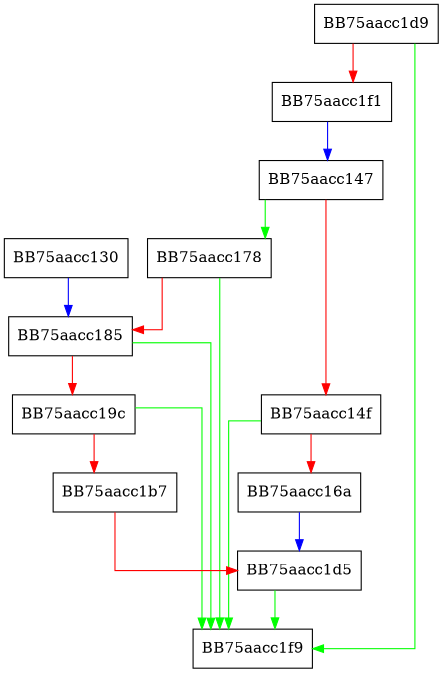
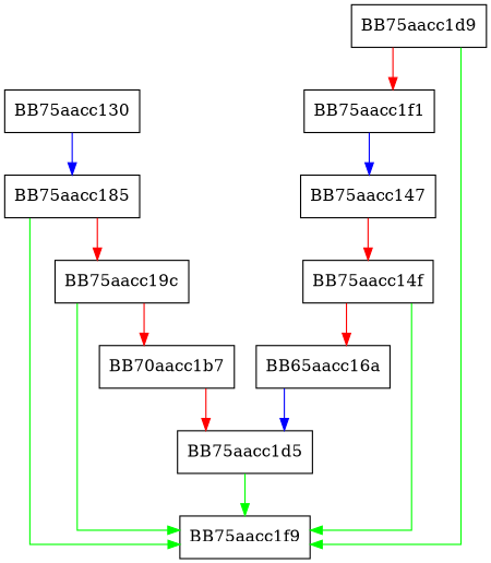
  digraph {
    splines=ortho
    node [shape=box]
    edge [color=green]
    BB75aacc130
    BB75aacc185
    BB75aacc147
-   BB75aacc178
    BB75aacc14f
    BB75aacc1f9
-   BB75aacc16a
+   BB75aacc16a [label=BB65aacc16a]
    BB75aacc19c
    BB75aacc1d5
    BB75aacc1d9
    BB75aacc1f1
-   BB75aacc1b7
+   BB75aacc1b7 [label=BB70aacc1b7]
    BB75aacc130 -> BB75aacc185 [color=blue]
    BB75aacc185 -> BB75aacc1f9
    BB75aacc185 -> BB75aacc19c [color=red]
-   BB75aacc147 -> BB75aacc178
    BB75aacc147 -> BB75aacc14f [color=red]
-   BB75aacc178 -> BB75aacc185 [color=red]
-   BB75aacc178 -> BB75aacc1f9
    BB75aacc14f -> BB75aacc1f9
    BB75aacc14f -> BB75aacc16a [color=red]
    BB75aacc16a -> BB75aacc1d5 [color=blue]
    BB75aacc19c -> BB75aacc1f9
    BB75aacc19c -> BB75aacc1b7 [color=red]
    BB75aacc1d5 -> BB75aacc1f9
    BB75aacc1d9 -> BB75aacc1f9
    BB75aacc1d9 -> BB75aacc1f1 [color=red]
    BB75aacc1f1 -> BB75aacc147 [color=blue]
    BB75aacc1b7 -> BB75aacc1d5 [color=red]
  }
